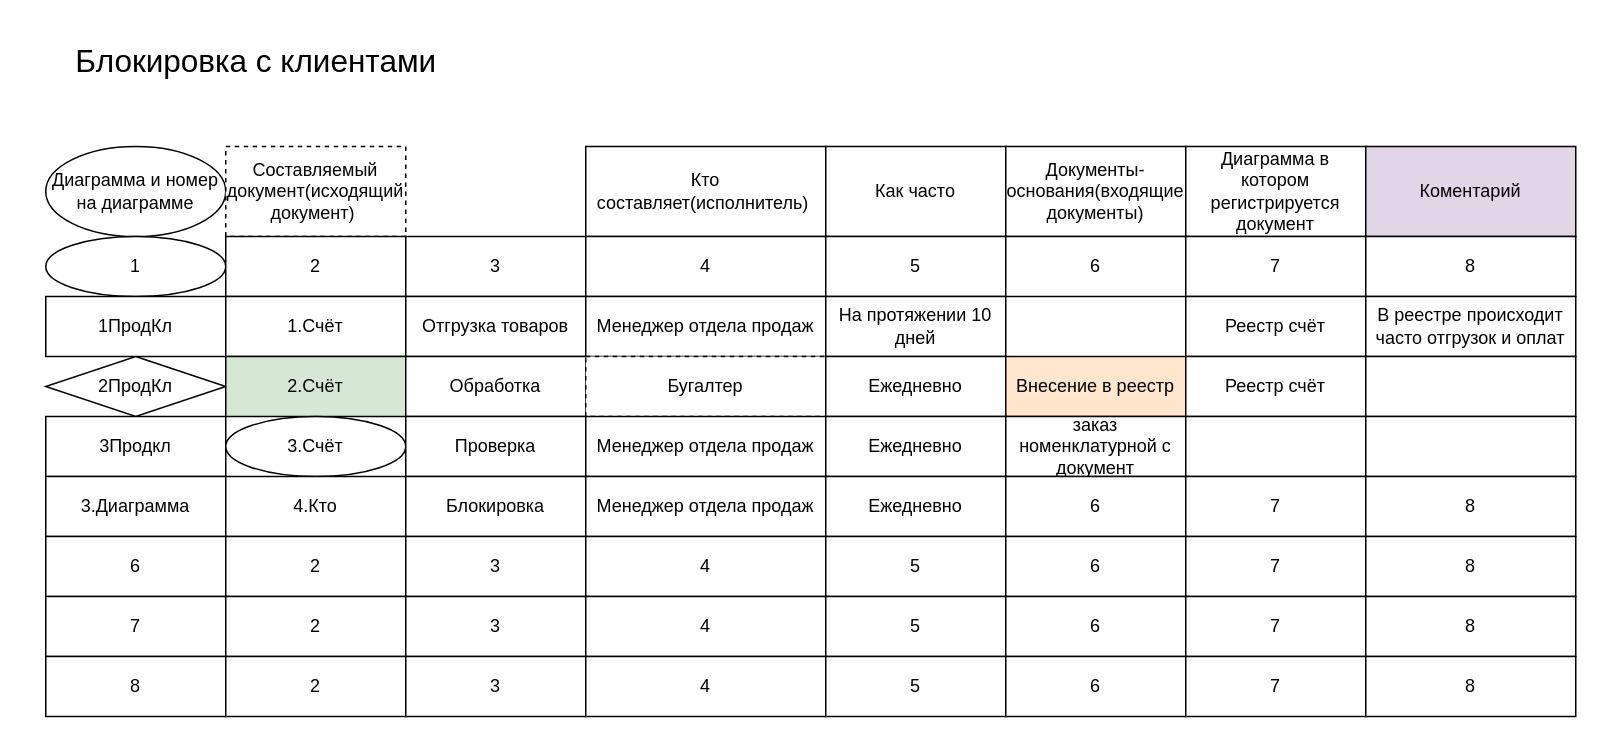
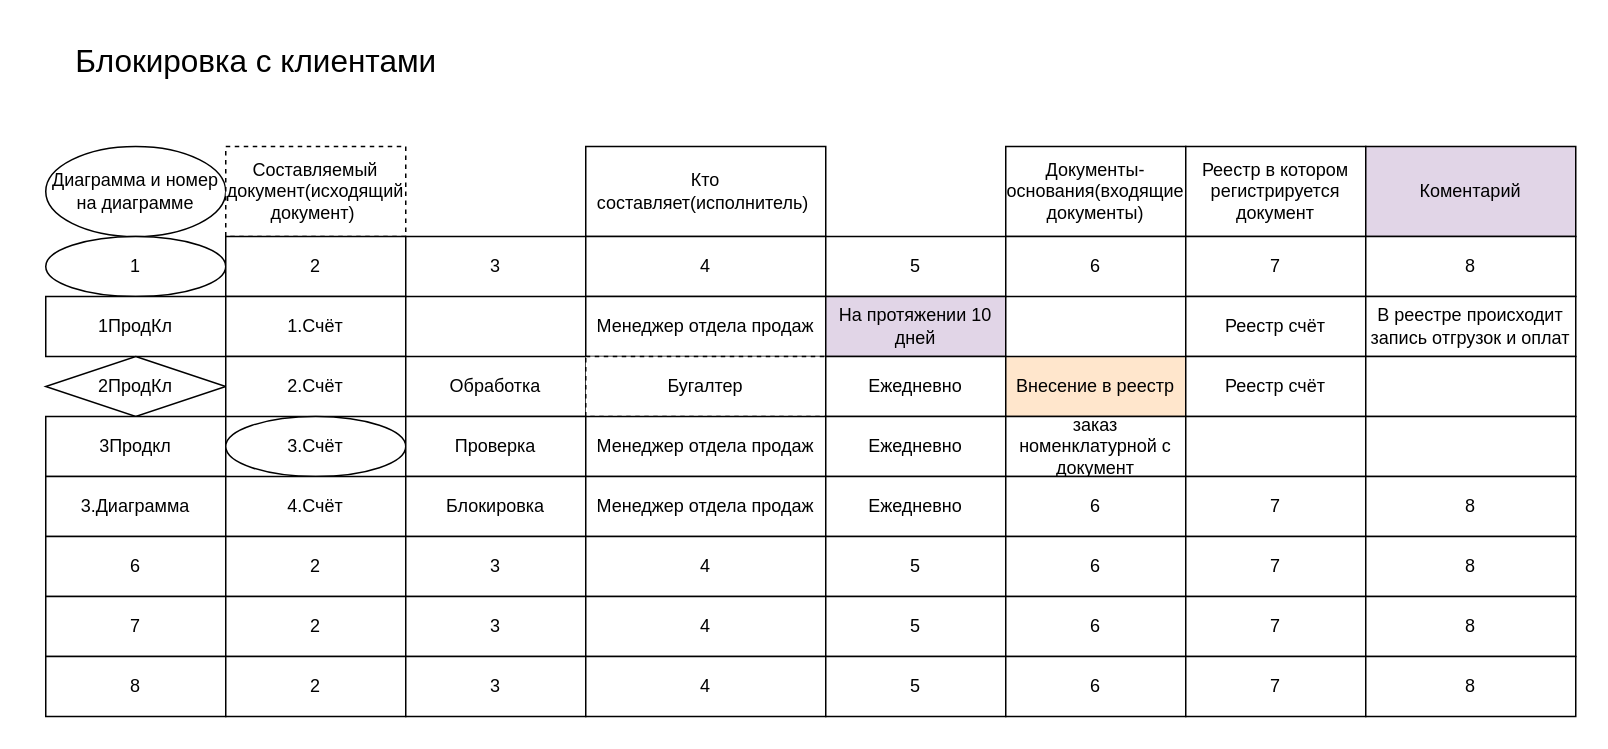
  <mxCell id="0" />
  <mxCell id="1" parent="0" />
  <mxCell id="2" value="Диаграмма и номер на диаграмме" style="ellipse;whiteSpace=wrap;html=1;" vertex="1" parent="1"><mxGeometry width="120" height="60" as="geometry" x="30" y="97" /></mxCell>
  <mxCell id="3" value="Составляемый документ(исходящий документ)&amp;nbsp;" style="rounded=0;whiteSpace=wrap;html=1;dashed=1;" vertex="1" parent="1"><mxGeometry x="150" width="120" height="60" as="geometry" y="97" /></mxCell>
  <mxCell id="4" value="Кто составляет(исполнитель)&amp;nbsp;" style="rounded=0;whiteSpace=wrap;html=1;" vertex="1" parent="1"><mxGeometry x="390" width="160" height="60" as="geometry" y="97" /></mxCell>
- <mxCell id="5" value="Как часто" style="rounded=0;whiteSpace=wrap;html=1;" vertex="1" parent="1"><mxGeometry x="550" width="120" height="60" as="geometry" y="97" /></mxCell>
  <mxCell id="6" value="Документы-основания(входящие документы)" style="rounded=0;whiteSpace=wrap;html=1;" vertex="1" parent="1"><mxGeometry x="670" width="120" height="60" as="geometry" y="97" /></mxCell>
- <mxCell id="7" value="Диаграмма в котором регистрируется документ" style="rounded=0;whiteSpace=wrap;html=1;" vertex="1" parent="1"><mxGeometry x="790" width="120" height="60" as="geometry" y="97" /></mxCell>
+ <mxCell id="7" value="Реестр в котором регистрируется документ" style="rounded=0;whiteSpace=wrap;html=1;" vertex="1" parent="1"><mxGeometry x="790" width="120" height="60" as="geometry" y="97" /></mxCell>
  <mxCell id="8" value="Коментарий" style="rounded=0;whiteSpace=wrap;html=1;fillColor=#e1d5e7;" vertex="1" parent="1"><mxGeometry x="910" width="140" height="60" as="geometry" y="97" /></mxCell>
  <mxCell id="9" value="1" style="ellipse;whiteSpace=wrap;html=1;" vertex="1" parent="1"><mxGeometry y="157" width="120" height="40" as="geometry" x="30" /></mxCell>
  <mxCell id="10" value="2" style="rounded=0;whiteSpace=wrap;html=1;" vertex="1" parent="1"><mxGeometry x="150" y="157" width="120" height="40" as="geometry" /></mxCell>
  <mxCell id="11" value="3" style="rounded=0;whiteSpace=wrap;html=1;" vertex="1" parent="1"><mxGeometry x="270" y="157" width="120" height="40" as="geometry" /></mxCell>
  <mxCell id="12" value="4" style="rounded=0;whiteSpace=wrap;html=1;" vertex="1" parent="1"><mxGeometry x="390" y="157" width="160" height="40" as="geometry" /></mxCell>
  <mxCell id="13" value="5" style="rounded=0;whiteSpace=wrap;html=1;" vertex="1" parent="1"><mxGeometry x="550" y="157" width="120" height="40" as="geometry" /></mxCell>
  <mxCell id="14" value="6" style="rounded=0;whiteSpace=wrap;html=1;" vertex="1" parent="1"><mxGeometry x="670" y="157" width="120" height="40" as="geometry" /></mxCell>
  <mxCell id="15" value="7" style="rounded=0;whiteSpace=wrap;html=1;" vertex="1" parent="1"><mxGeometry x="790" y="157" width="120" height="40" as="geometry" /></mxCell>
  <mxCell id="16" value="8" style="rounded=0;whiteSpace=wrap;html=1;" vertex="1" parent="1"><mxGeometry x="910" y="157" width="140" height="40" as="geometry" /></mxCell>
  <mxCell id="17" value="1ПродКл" style="rounded=0;whiteSpace=wrap;html=1;" vertex="1" parent="1"><mxGeometry y="197" width="120" height="40" as="geometry" x="30" /></mxCell>
  <mxCell id="18" value="1.Счёт" style="rounded=0;whiteSpace=wrap;html=1;" vertex="1" parent="1"><mxGeometry x="150" y="197" width="120" height="40" as="geometry" /></mxCell>
- <mxCell id="19" value="Отгрузка товаров" style="rounded=0;whiteSpace=wrap;html=1;" vertex="1" parent="1"><mxGeometry x="270" y="197" width="120" height="40" as="geometry" /></mxCell>
  <mxCell id="20" value="Менеджер отдела продаж" style="rounded=0;whiteSpace=wrap;html=1;" vertex="1" parent="1"><mxGeometry x="390" y="197" width="160" height="40" as="geometry" /></mxCell>
- <mxCell id="21" value="На протяжении 10 дней" style="rounded=0;whiteSpace=wrap;html=1;" vertex="1" parent="1"><mxGeometry x="550" y="197" width="120" height="40" as="geometry" /></mxCell>
+ <mxCell id="21" value="На протяжении 10 дней" style="rounded=0;whiteSpace=wrap;html=1;fillColor=#e1d5e7;" vertex="1" parent="1"><mxGeometry x="550" y="197" width="120" height="40" as="geometry" /></mxCell>
  <mxCell id="22" value="Реестр счёт" style="rounded=0;whiteSpace=wrap;html=1;" vertex="1" parent="1"><mxGeometry x="790" y="197" width="120" height="40" as="geometry" /></mxCell>
- <mxCell id="23" value="В реестре происходит часто отгрузок и оплат" style="rounded=0;whiteSpace=wrap;html=1;" vertex="1" parent="1"><mxGeometry x="910" y="197" width="140" height="40" as="geometry" /></mxCell>
+ <mxCell id="23" value="В реестре происходит запись отгрузок и оплат" style="rounded=0;whiteSpace=wrap;html=1;" vertex="1" parent="1"><mxGeometry x="910" y="197" width="140" height="40" as="geometry" /></mxCell>
  <mxCell id="24" value="2ПродКл" style="rhombus;whiteSpace=wrap;html=1;" vertex="1" parent="1"><mxGeometry y="237" width="120" height="40" as="geometry" x="30" /></mxCell>
- <mxCell id="25" value="2.Счёт" style="rounded=0;whiteSpace=wrap;html=1;fillColor=#d5e8d4;" vertex="1" parent="1"><mxGeometry x="150" y="237" width="120" height="40" as="geometry" /></mxCell>
+ <mxCell id="25" value="2.Счёт" style="rounded=0;whiteSpace=wrap;html=1;" vertex="1" parent="1"><mxGeometry x="150" y="237" width="120" height="40" as="geometry" /></mxCell>
  <mxCell id="26" value="Обработка" style="rounded=0;whiteSpace=wrap;html=1;" vertex="1" parent="1"><mxGeometry x="270" y="237" width="120" height="40" as="geometry" /></mxCell>
  <mxCell id="27" value="Бугалтер" style="rounded=0;whiteSpace=wrap;html=1;dashed=1;" vertex="1" parent="1"><mxGeometry x="390" y="237" width="160" height="40" as="geometry" /></mxCell>
  <mxCell id="28" value="Ежедневно" style="rounded=0;whiteSpace=wrap;html=1;" vertex="1" parent="1"><mxGeometry x="550" y="237" width="120" height="40" as="geometry" /></mxCell>
  <mxCell id="29" value="Внесение в реестр" style="rounded=0;whiteSpace=wrap;html=1;fillColor=#ffe6cc;" vertex="1" parent="1"><mxGeometry x="670" y="237" width="120" height="40" as="geometry" /></mxCell>
  <mxCell id="30" value="Реестр счёт" style="rounded=0;whiteSpace=wrap;html=1;" vertex="1" parent="1"><mxGeometry x="790" y="237" width="120" height="40" as="geometry" /></mxCell>
  <mxCell id="31" value="" style="rounded=0;whiteSpace=wrap;html=1;" vertex="1" parent="1"><mxGeometry x="910" y="237" width="140" height="40" as="geometry" /></mxCell>
  <mxCell id="32" value="3Продкл" style="rounded=0;whiteSpace=wrap;html=1;" vertex="1" parent="1"><mxGeometry y="277" width="120" height="40" as="geometry" x="30" /></mxCell>
  <mxCell id="33" value="3.Счёт" style="ellipse;whiteSpace=wrap;html=1;" vertex="1" parent="1"><mxGeometry x="150" y="277" width="120" height="40" as="geometry" /></mxCell>
  <mxCell id="34" value="Проверка" style="rounded=0;whiteSpace=wrap;html=1;" vertex="1" parent="1"><mxGeometry x="270" y="277" width="120" height="40" as="geometry" /></mxCell>
  <mxCell id="35" value="Менеджер отдела продаж" style="rounded=0;whiteSpace=wrap;html=1;" vertex="1" parent="1"><mxGeometry x="390" y="277" width="160" height="40" as="geometry" /></mxCell>
  <mxCell id="36" value="Ежедневно" style="rounded=0;whiteSpace=wrap;html=1;" vertex="1" parent="1"><mxGeometry x="550" y="277" width="120" height="40" as="geometry" /></mxCell>
  <mxCell id="37" value="заказ номенклатурной с документ" style="rounded=0;whiteSpace=wrap;html=1;" vertex="1" parent="1"><mxGeometry x="670" y="277" width="120" height="40" as="geometry" /></mxCell>
  <mxCell id="38" value="" style="rounded=0;whiteSpace=wrap;html=1;" vertex="1" parent="1"><mxGeometry x="790" y="277" width="120" height="40" as="geometry" /></mxCell>
  <mxCell id="39" value="" style="rounded=0;whiteSpace=wrap;html=1;" vertex="1" parent="1"><mxGeometry x="910" y="277" width="140" height="40" as="geometry" /></mxCell>
  <mxCell id="40" value="3.Диаграмма" style="rounded=0;whiteSpace=wrap;html=1;" vertex="1" parent="1"><mxGeometry y="317" width="120" height="40" as="geometry" x="30" /></mxCell>
- <mxCell id="41" value="4.Кто" style="rounded=0;whiteSpace=wrap;html=1;" vertex="1" parent="1"><mxGeometry x="150" y="317" width="120" height="40" as="geometry" /></mxCell>
+ <mxCell id="41" value="4.Счёт" style="rounded=0;whiteSpace=wrap;html=1;" vertex="1" parent="1"><mxGeometry x="150" y="317" width="120" height="40" as="geometry" /></mxCell>
  <mxCell id="42" value="Блокировка" style="rounded=0;whiteSpace=wrap;html=1;" vertex="1" parent="1"><mxGeometry x="270" y="317" width="120" height="40" as="geometry" /></mxCell>
  <mxCell id="43" value="Менеджер отдела продаж" style="rounded=0;whiteSpace=wrap;html=1;" vertex="1" parent="1"><mxGeometry x="390" y="317" width="160" height="40" as="geometry" /></mxCell>
  <mxCell id="44" value="Ежедневно" style="rounded=0;whiteSpace=wrap;html=1;" vertex="1" parent="1"><mxGeometry x="550" y="317" width="120" height="40" as="geometry" /></mxCell>
  <mxCell id="45" value="6" style="rounded=0;whiteSpace=wrap;html=1;" vertex="1" parent="1"><mxGeometry x="670" y="317" width="120" height="40" as="geometry" /></mxCell>
  <mxCell id="46" value="7" style="rounded=0;whiteSpace=wrap;html=1;" vertex="1" parent="1"><mxGeometry x="790" y="317" width="120" height="40" as="geometry" /></mxCell>
  <mxCell id="47" value="8" style="rounded=0;whiteSpace=wrap;html=1;" vertex="1" parent="1"><mxGeometry x="910" y="317" width="140" height="40" as="geometry" /></mxCell>
  <mxCell id="48" value="6" style="rounded=0;whiteSpace=wrap;html=1;" vertex="1" parent="1"><mxGeometry y="357" width="120" height="40" as="geometry" x="30" /></mxCell>
  <mxCell id="49" value="2" style="rounded=0;whiteSpace=wrap;html=1;" vertex="1" parent="1"><mxGeometry x="150" y="357" width="120" height="40" as="geometry" /></mxCell>
  <mxCell id="50" value="3" style="rounded=0;whiteSpace=wrap;html=1;" vertex="1" parent="1"><mxGeometry x="270" y="357" width="120" height="40" as="geometry" /></mxCell>
  <mxCell id="51" value="4" style="rounded=0;whiteSpace=wrap;html=1;" vertex="1" parent="1"><mxGeometry x="390" y="357" width="160" height="40" as="geometry" /></mxCell>
  <mxCell id="52" value="5" style="rounded=0;whiteSpace=wrap;html=1;" vertex="1" parent="1"><mxGeometry x="550" y="357" width="120" height="40" as="geometry" /></mxCell>
  <mxCell id="53" value="6" style="rounded=0;whiteSpace=wrap;html=1;" vertex="1" parent="1"><mxGeometry x="670" y="357" width="120" height="40" as="geometry" /></mxCell>
  <mxCell id="54" value="7" style="rounded=0;whiteSpace=wrap;html=1;" vertex="1" parent="1"><mxGeometry x="790" y="357" width="120" height="40" as="geometry" /></mxCell>
  <mxCell id="55" value="8" style="rounded=0;whiteSpace=wrap;html=1;" vertex="1" parent="1"><mxGeometry x="910" y="357" width="140" height="40" as="geometry" /></mxCell>
  <mxCell id="56" value="7" style="rounded=0;whiteSpace=wrap;html=1;" vertex="1" parent="1"><mxGeometry y="397" width="120" height="40" as="geometry" x="30" /></mxCell>
  <mxCell id="57" value="2" style="rounded=0;whiteSpace=wrap;html=1;" vertex="1" parent="1"><mxGeometry x="150" y="397" width="120" height="40" as="geometry" /></mxCell>
  <mxCell id="58" value="3" style="rounded=0;whiteSpace=wrap;html=1;" vertex="1" parent="1"><mxGeometry x="270" y="397" width="120" height="40" as="geometry" /></mxCell>
  <mxCell id="59" value="4" style="rounded=0;whiteSpace=wrap;html=1;" vertex="1" parent="1"><mxGeometry x="390" y="397" width="160" height="40" as="geometry" /></mxCell>
  <mxCell id="60" value="5" style="rounded=0;whiteSpace=wrap;html=1;" vertex="1" parent="1"><mxGeometry x="550" y="397" width="120" height="40" as="geometry" /></mxCell>
  <mxCell id="61" value="6" style="rounded=0;whiteSpace=wrap;html=1;" vertex="1" parent="1"><mxGeometry x="670" y="397" width="120" height="40" as="geometry" /></mxCell>
  <mxCell id="62" value="7" style="rounded=0;whiteSpace=wrap;html=1;" vertex="1" parent="1"><mxGeometry x="790" y="397" width="120" height="40" as="geometry" /></mxCell>
  <mxCell id="63" value="8" style="rounded=0;whiteSpace=wrap;html=1;" vertex="1" parent="1"><mxGeometry x="910" y="397" width="140" height="40" as="geometry" /></mxCell>
  <mxCell id="64" value="8" style="rounded=0;whiteSpace=wrap;html=1;" vertex="1" parent="1"><mxGeometry y="437" width="120" height="40" as="geometry" x="30" /></mxCell>
  <mxCell id="65" value="2" style="rounded=0;whiteSpace=wrap;html=1;" vertex="1" parent="1"><mxGeometry x="150" y="437" width="120" height="40" as="geometry" /></mxCell>
  <mxCell id="66" value="3" style="rounded=0;whiteSpace=wrap;html=1;" vertex="1" parent="1"><mxGeometry x="270" y="437" width="120" height="40" as="geometry" /></mxCell>
  <mxCell id="67" value="4" style="rounded=0;whiteSpace=wrap;html=1;" vertex="1" parent="1"><mxGeometry x="390" y="437" width="160" height="40" as="geometry" /></mxCell>
  <mxCell id="68" value="5" style="rounded=0;whiteSpace=wrap;html=1;" vertex="1" parent="1"><mxGeometry x="550" y="437" width="120" height="40" as="geometry" /></mxCell>
  <mxCell id="69" value="6" style="rounded=0;whiteSpace=wrap;html=1;" vertex="1" parent="1"><mxGeometry x="670" y="437" width="120" height="40" as="geometry" /></mxCell>
  <mxCell id="70" value="7" style="rounded=0;whiteSpace=wrap;html=1;" vertex="1" parent="1"><mxGeometry x="790" y="437" width="120" height="40" as="geometry" /></mxCell>
  <mxCell id="71" value="8" style="rounded=0;whiteSpace=wrap;html=1;" vertex="1" parent="1"><mxGeometry x="910" y="437" width="140" height="40" as="geometry" /></mxCell>
  <mxCell id="72" value="&lt;font style=&quot;font-size: 21px;&quot;&gt;Блокировка с клиентами&lt;/font&gt;" style="text;html=1;align=center;verticalAlign=middle;resizable=0;points=[];autosize=1;strokeColor=none;fillColor=none;" vertex="1" parent="1"><mxGeometry x="20" y="20" width="300" height="40" as="geometry" /></mxCell>
